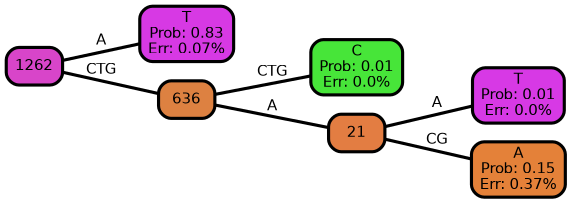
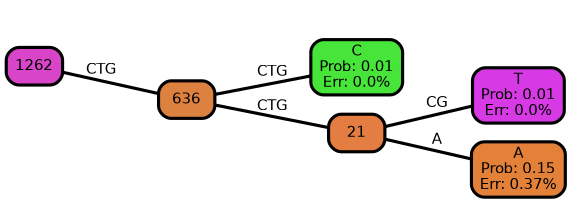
  graph {
    rankdir=LR
    splines=straight
    node [color=black fontcolor=black fontname=helvetica penwidth=3 shape=box style="filled, rounded"]
    edge [color=black fontcolor=black fontname=helvetica penwidth=3]
    n1 [fillcolor="#d845c9" label=1262]
-   n2 [fillcolor="#d739e4" label="T\nProb: 0.83\nErr: 0.07%"]
    n3 [fillcolor="#dd8141" label=636]
    n4 [fillcolor="#47e539" label="C\nProb: 0.01\nErr: 0.0%"]
    n5 [fillcolor="#e37d42" label=21]
    n6 [fillcolor="#d739e5" label="T\nProb: 0.01\nErr: 0.0%"]
    n7 [fillcolor="#e48139" label="A\nProb: 0.15\nErr: 0.37%"]
-   n1 -- n2 [label=" A "]
    n1 -- n3 [label=" CTG "]
    n3 -- n4 [label=" CTG "]
-   n3 -- n5 [label=" A "]
-   n5 -- n6 [label=" A "]
-   n5 -- n7 [label=" CG "]
+   n3 -- n5 [label=" CTG "]
+   n5 -- n6 [label=" CG "]
+   n5 -- n7 [label=" A "]
  }
